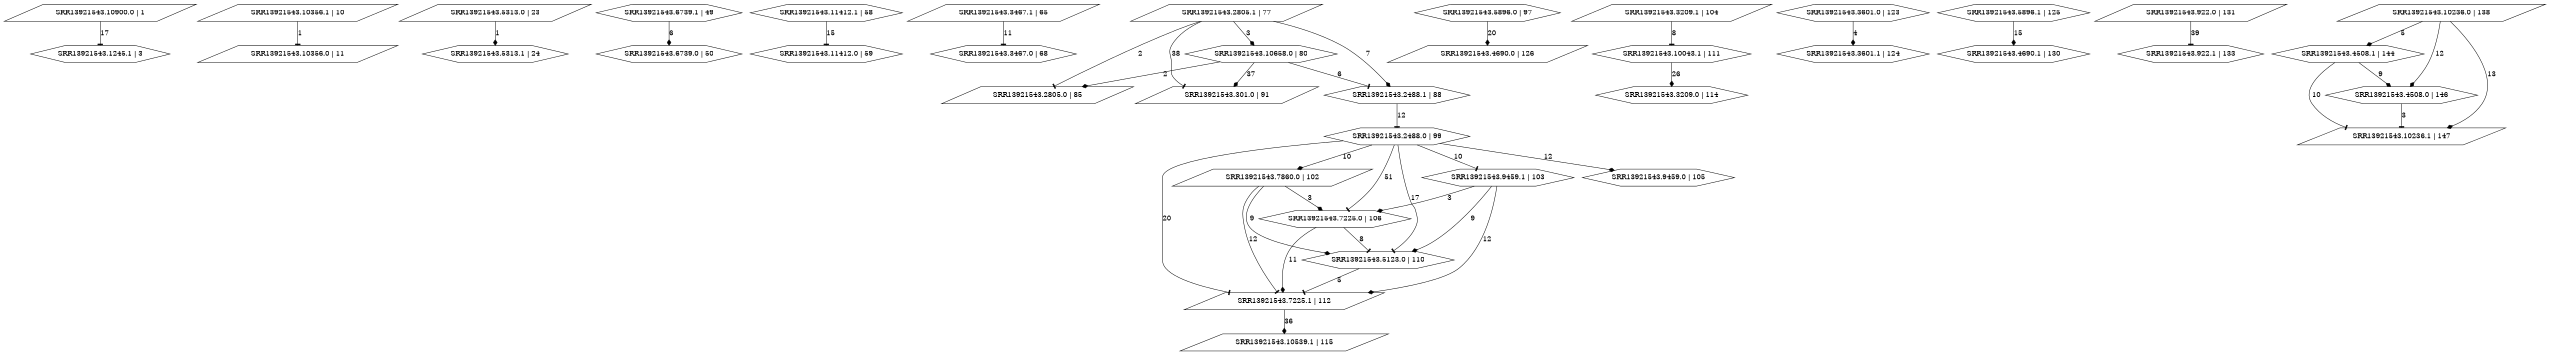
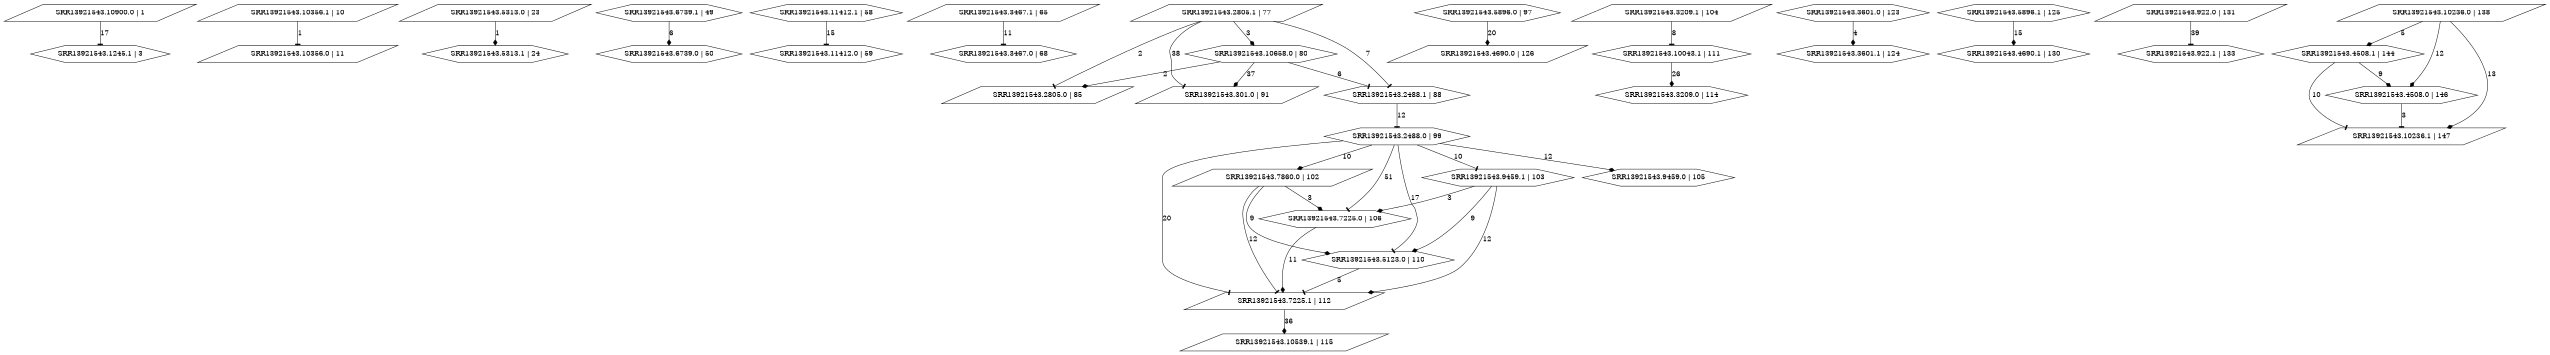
  digraph {
    node [shape=hexagon]
    edge [arrowhead=diamond]
    n1 [label="SRR13921543.10900.0 | 1" shape=parallelogram]
    n2 [label="SRR13921543.1245.1 | 3"]
    n3 [label="SRR13921543.10356.1 | 10" shape=parallelogram]
    n4 [label="SRR13921543.10356.0 | 11" shape=parallelogram]
    n5 [label="SRR13921543.5313.0 | 23" shape=parallelogram]
    n6 [label="SRR13921543.5313.1 | 24"]
    n7 [label="SRR13921543.6739.1 | 49"]
    n8 [label="SRR13921543.6739.0 | 50"]
    n9 [label="SRR13921543.11412.1 | 58"]
    n10 [label="SRR13921543.11412.0 | 59"]
    n11 [label="SRR13921543.3467.1 | 65" shape=parallelogram]
    n12 [label="SRR13921543.3467.0 | 68"]
    n13 [label="SRR13921543.2805.1 | 77" shape=parallelogram]
    n14 [label="SRR13921543.10658.0 | 80"]
    n15 [label="SRR13921543.2805.0 | 85" shape=parallelogram]
    n16 [label="SRR13921543.2488.1 | 88"]
    n17 [label="SRR13921543.301.0 | 91" shape=parallelogram]
    n18 [label="SRR13921543.2488.0 | 99"]
    n19 [label="SRR13921543.7860.0 | 102" shape=parallelogram]
    n20 [label="SRR13921543.9459.1 | 103"]
    n21 [label="SRR13921543.9459.0 | 105"]
    n22 [label="SRR13921543.7225.0 | 106"]
    n23 [label="SRR13921543.5123.0 | 110"]
    n24 [label="SRR13921543.7225.1 | 112" shape=parallelogram]
    n25 [label="SRR13921543.10539.1 | 115" shape=parallelogram]
    n26 [label="SRR13921543.5896.0 | 97"]
    n27 [label="SRR13921543.4690.0 | 126" shape=parallelogram]
    n28 [label="SRR13921543.3209.1 | 104" shape=parallelogram]
    n29 [label="SRR13921543.10043.1 | 111"]
    n30 [label="SRR13921543.3209.0 | 114"]
    n31 [label="SRR13921543.3601.0 | 123"]
    n32 [label="SRR13921543.3601.1 | 124"]
    n33 [label="SRR13921543.5896.1 | 125"]
    n34 [label="SRR13921543.4690.1 | 130"]
    n35 [label="SRR13921543.922.0 | 131" shape=parallelogram]
    n36 [label="SRR13921543.922.1 | 133"]
    n37 [label="SRR13921543.10236.0 | 138" shape=parallelogram]
    n38 [label="SRR13921543.4508.1 | 144"]
    n39 [label="SRR13921543.4508.0 | 146"]
    n40 [label="SRR13921543.10236.1 | 147" shape=parallelogram]
    n1 -> n2 [arrowhead=tee label=17]
    n3 -> n4 [arrowhead=tee label=1]
    n5 -> n6 [label=1]
    n7 -> n8 [label=6]
    n9 -> n10 [arrowhead=tee label=15]
    n11 -> n12 [arrowhead=tee label=11]
    n13 -> n14 [label=3]
    n13 -> n15 [arrowhead=tee label=2]
-   n13 -> n16 [label=7]
+   n13 -> n16 [arrowhead=tee label=7]
    n13 -> n17 [arrowhead=tee label=38]
    n14 -> n15 [label=2]
    n14 -> n16 [arrowhead=tee label=6]
    n14 -> n17 [label=37]
    n16 -> n18 [arrowhead=tee label=12]
    n18 -> n19 [label=10]
    n18 -> n20 [arrowhead=tee label=10]
    n18 -> n21 [label=12]
    n18 -> n22 [arrowhead=tee label=51]
    n18 -> n23 [arrowhead=tee label=17]
    n18 -> n24 [arrowhead=tee label=20]
    n19 -> n22 [label=3]
    n19 -> n23 [label=9]
    n19 -> n24 [arrowhead=tee label=12]
    n20 -> n22 [label=3]
    n20 -> n23 [label=9]
    n20 -> n24 [label=12]
-   n22 -> n23 [arrowhead=tee label=8]
    n22 -> n24 [label=11]
    n23 -> n24 [arrowhead=tee label=5]
    n24 -> n25 [label=36]
    n26 -> n27 [label=20]
    n28 -> n29 [arrowhead=tee label=8]
    n29 -> n30 [label=26]
    n31 -> n32 [label=4]
    n33 -> n34 [label=15]
    n35 -> n36 [arrowhead=tee label=39]
    n37 -> n38 [label=5]
    n37 -> n39 [label=12]
    n37 -> n40 [label=13]
    n38 -> n39 [label=9]
    n38 -> n40 [arrowhead=tee label=10]
    n39 -> n40 [arrowhead=tee label=3]
  }
